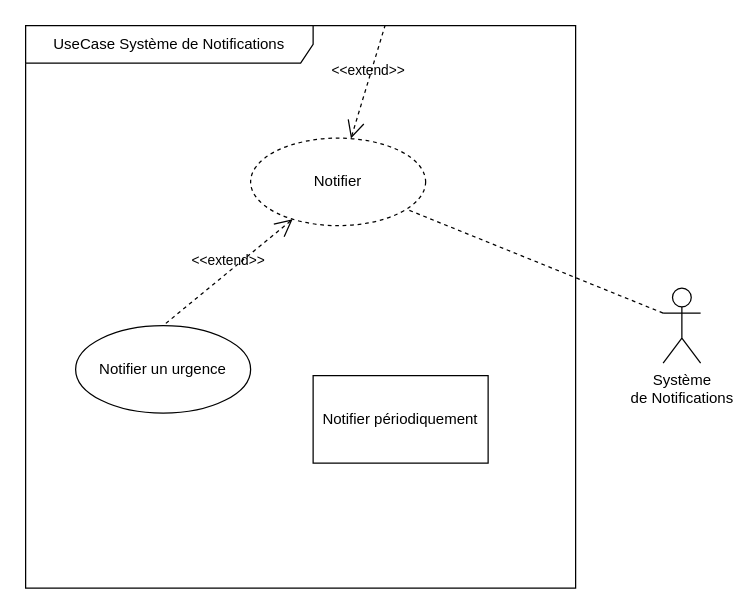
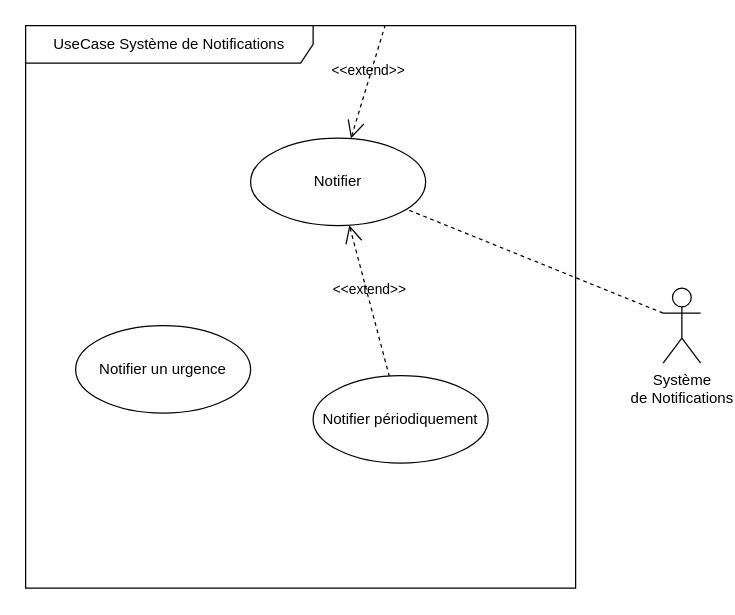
  <mxCell id="0" />
  <mxCell id="1" parent="0" />
  <mxCell id="2" value="UseCase Système de Notifications" style="shape=umlFrame;whiteSpace=wrap;html=1;width=230;height=30;" vertex="1" parent="1"><mxGeometry x="20" y="20" width="440" height="450" as="geometry" /></mxCell>
  <mxCell id="3" style="edgeStyle=none;rounded=0;orthogonalLoop=1;jettySize=auto;html=1;exitX=0;exitY=0.333;exitDx=0;exitDy=0;exitPerimeter=0;endArrow=none;endFill=0;dashed=1;" edge="1" parent="1" source="4" target="5"><mxGeometry relative="1" as="geometry" /></mxCell>
  <mxCell id="4" value="&lt;div&gt;Système&lt;/div&gt;&lt;div&gt;de Notifications&lt;br&gt;&lt;/div&gt;" style="shape=umlActor;verticalLabelPosition=bottom;labelBackgroundColor=#ffffff;verticalAlign=top;html=1;outlineConnect=0;" vertex="1" parent="1"><mxGeometry x="530" y="230" width="30" height="60" as="geometry" /></mxCell>
- <mxCell id="5" value="Notifier" style="ellipse;whiteSpace=wrap;html=1;dashed=1;" vertex="1" parent="1"><mxGeometry x="200" y="110" width="140" height="70" as="geometry" /></mxCell>
+ <mxCell id="5" value="Notifier" style="ellipse;whiteSpace=wrap;html=1;" vertex="1" parent="1"><mxGeometry x="200" y="110" width="140" height="70" as="geometry" /></mxCell>
  <mxCell id="6" value="Notifier un urgence" style="ellipse;whiteSpace=wrap;html=1;" vertex="1" parent="1"><mxGeometry x="60" y="260" width="140" height="70" as="geometry" /></mxCell>
- <mxCell id="7" value="&lt;div&gt;Notifier périodiquement&lt;/div&gt;" style="whiteSpace=wrap;html=1;rounded=0;" vertex="1" parent="1"><mxGeometry x="250" y="300" width="140" height="70" as="geometry" /></mxCell>
- <mxCell id="8" value="&amp;lt;&amp;lt;extend&amp;gt;&amp;gt;" style="edgeStyle=none;html=1;startArrow=open;endArrow=none;startSize=12;verticalAlign=bottom;dashed=1;labelBackgroundColor=none;entryX=0.5;entryY=0;entryDx=0;entryDy=0;" edge="1" parent="1" source="5" target="6"><mxGeometry width="160" relative="1" as="geometry"><mxPoint x="0" y="180" as="sourcePoint" /><mxPoint x="160" y="180" as="targetPoint" /></mxGeometry></mxCell>
+ <mxCell id="7" value="&lt;div&gt;Notifier périodiquement&lt;/div&gt;" style="ellipse;whiteSpace=wrap;html=1;" vertex="1" parent="1"><mxGeometry x="250" y="300" width="140" height="70" as="geometry" /></mxCell>
+ <mxCell id="8" value="&amp;lt;&amp;lt;extend&amp;gt;&amp;gt;" style="edgeStyle=none;html=1;startArrow=open;endArrow=none;startSize=12;verticalAlign=bottom;dashed=1;labelBackgroundColor=none;" edge="1" parent="1" source="5" target="7"><mxGeometry width="160" relative="1" as="geometry"><mxPoint x="0" y="180" as="sourcePoint" /><mxPoint x="160" y="180" as="targetPoint" /></mxGeometry></mxCell>
  <mxCell id="9" value="&amp;lt;&amp;lt;extend&amp;gt;&amp;gt;" style="edgeStyle=none;html=1;startArrow=open;endArrow=none;startSize=12;verticalAlign=bottom;dashed=1;labelBackgroundColor=none;" edge="1" parent="1" source="5" target="2"><mxGeometry width="160" relative="1" as="geometry"><mxPoint x="70" y="360" as="sourcePoint" /><mxPoint x="230" y="360" as="targetPoint" /></mxGeometry></mxCell>
